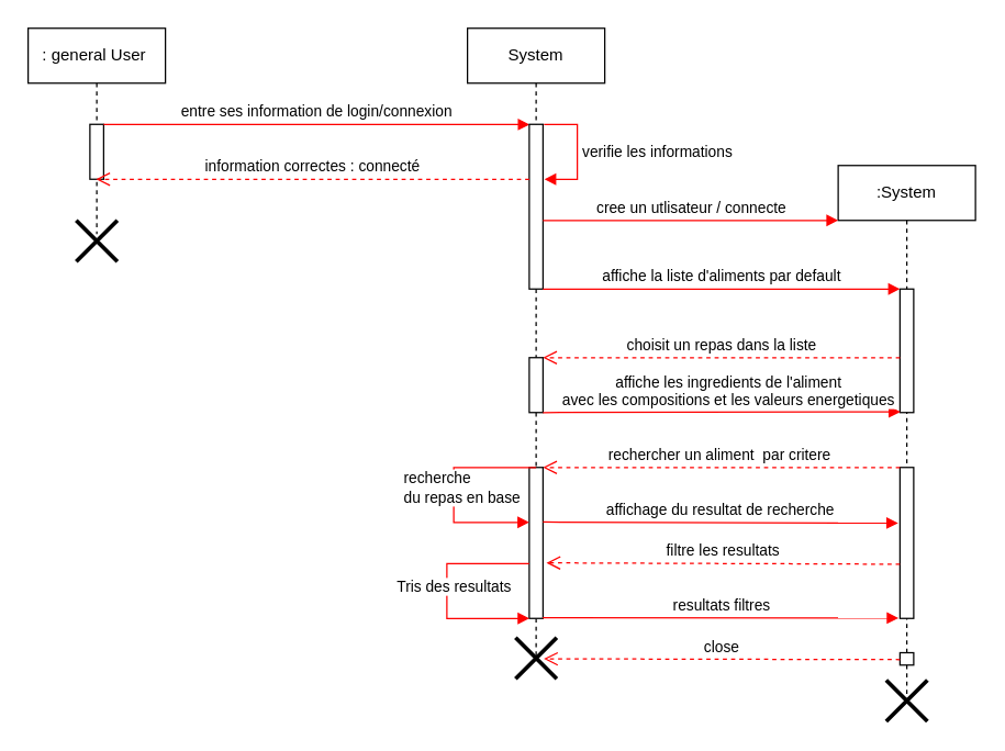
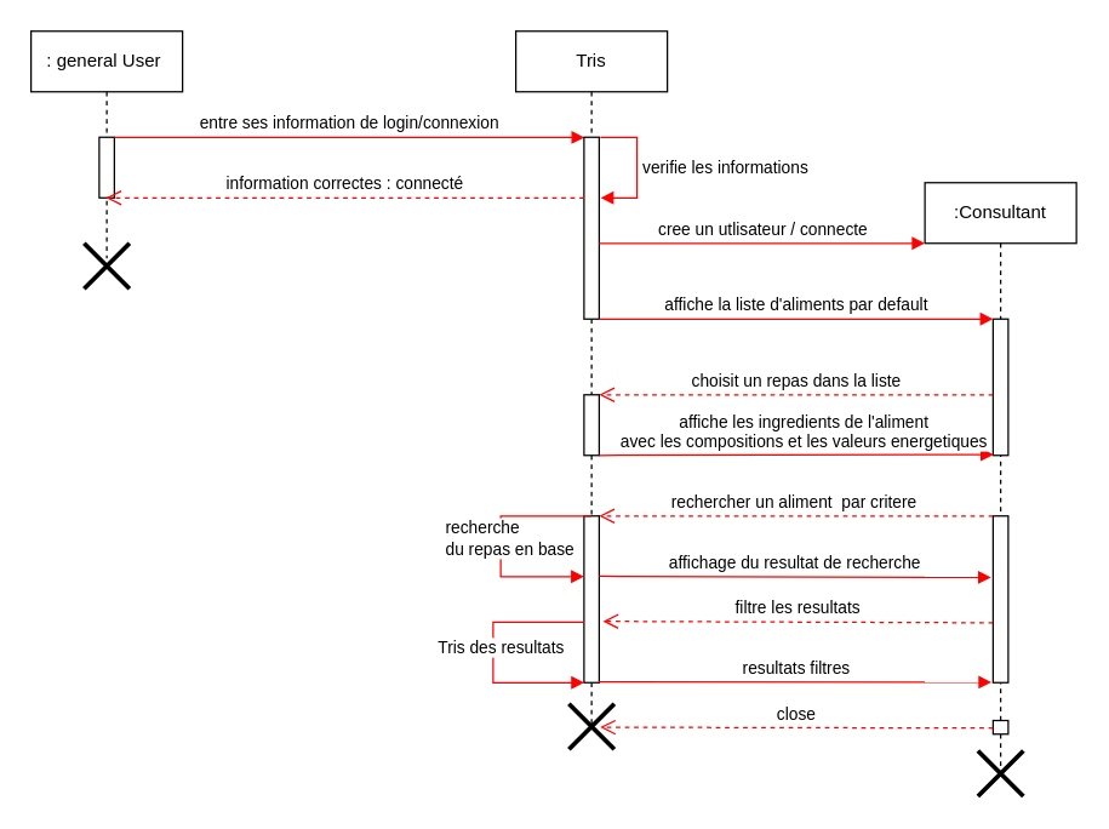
  <mxCell id="0" />
  <mxCell id="1" parent="0" />
  <mxCell id="2" value=": general User&amp;nbsp;" style="shape=umlLifeline;perimeter=lifelinePerimeter;whiteSpace=wrap;html=1;container=1;collapsible=0;recursiveResize=0;outlineConnect=0;" parent="1" vertex="1"><mxGeometry x="20" y="20" width="100" height="150" as="geometry" /></mxCell>
  <mxCell id="3" value="" style="html=1;points=[];perimeter=orthogonalPerimeter;" parent="2" vertex="1"><mxGeometry x="45" y="70" width="10" height="40" as="geometry" /></mxCell>
  <mxCell id="4" value="entre ses information de login/connexion" style="html=1;verticalAlign=bottom;startArrow=none;startFill=0;endArrow=block;startSize=8;rounded=0;strokeColor=#FF0000;entryX=0.03;entryY=0.001;entryDx=0;entryDy=0;entryPerimeter=0;" parent="2" target="13" edge="1"><mxGeometry x="-0.001" width="60" relative="1" as="geometry"><mxPoint x="55" y="70" as="sourcePoint" /><mxPoint x="280" y="70" as="targetPoint" /><mxPoint as="offset" /></mxGeometry></mxCell>
- <mxCell id="5" value=":System" style="shape=umlLifeline;perimeter=lifelinePerimeter;whiteSpace=wrap;html=1;container=1;collapsible=0;recursiveResize=0;outlineConnect=0;" parent="1" vertex="1"><mxGeometry x="610" y="120" width="100" height="390" as="geometry" /></mxCell>
+ <mxCell id="5" value=":Consultant" style="shape=umlLifeline;perimeter=lifelinePerimeter;whiteSpace=wrap;html=1;container=1;collapsible=0;recursiveResize=0;outlineConnect=0;" parent="1" vertex="1"><mxGeometry x="610" y="120" width="100" height="390" as="geometry" /></mxCell>
  <mxCell id="6" value="" style="html=1;points=[];perimeter=orthogonalPerimeter;" parent="5" vertex="1"><mxGeometry x="45" y="90" width="10" height="90" as="geometry" /></mxCell>
  <mxCell id="7" value="choisit un repas dans la liste" style="html=1;verticalAlign=bottom;endArrow=open;dashed=1;endSize=8;rounded=0;strokeColor=#FF0000;" parent="5" target="17" edge="1"><mxGeometry relative="1" as="geometry"><mxPoint x="45" y="140" as="sourcePoint" /><mxPoint x="-35" y="140" as="targetPoint" /></mxGeometry></mxCell>
  <mxCell id="8" value="" style="html=1;points=[];perimeter=orthogonalPerimeter;" parent="5" vertex="1"><mxGeometry x="45" y="220" width="10" height="110" as="geometry" /></mxCell>
  <mxCell id="9" value="rechercher un aliment&amp;nbsp; par critere&amp;nbsp;" style="html=1;verticalAlign=bottom;endArrow=open;dashed=1;endSize=8;rounded=0;strokeColor=#FF0000;" parent="5" target="19" edge="1"><mxGeometry relative="1" as="geometry"><mxPoint x="45" y="220" as="sourcePoint" /><mxPoint x="-160" y="220" as="targetPoint" /></mxGeometry></mxCell>
  <mxCell id="10" value="" style="html=1;points=[];perimeter=orthogonalPerimeter;" parent="5" vertex="1"><mxGeometry x="45" y="355" width="10" height="9" as="geometry" /></mxCell>
  <mxCell id="11" value="close" style="html=1;verticalAlign=bottom;endArrow=open;dashed=1;endSize=8;rounded=0;strokeColor=#FF0000;entryX=1.063;entryY=-0.062;entryDx=0;entryDy=0;entryPerimeter=0;" parent="5" edge="1"><mxGeometry relative="1" as="geometry"><mxPoint x="45" y="360" as="sourcePoint" /><mxPoint x="-214.37" y="359.442" as="targetPoint" /></mxGeometry></mxCell>
- <mxCell id="12" value="System" style="shape=umlLifeline;perimeter=lifelinePerimeter;whiteSpace=wrap;html=1;container=1;collapsible=0;recursiveResize=0;outlineConnect=0;" parent="1" vertex="1"><mxGeometry x="340" y="20" width="100" height="460" as="geometry" /></mxCell>
+ <mxCell id="12" value="Tris" style="shape=umlLifeline;perimeter=lifelinePerimeter;whiteSpace=wrap;html=1;container=1;collapsible=0;recursiveResize=0;outlineConnect=0;" parent="1" vertex="1"><mxGeometry x="340" y="20" width="100" height="460" as="geometry" /></mxCell>
  <mxCell id="13" value="" style="html=1;points=[];perimeter=orthogonalPerimeter;" parent="12" vertex="1"><mxGeometry x="45" y="70" width="10" height="120" as="geometry" /></mxCell>
  <mxCell id="14" value="verifie les informations&amp;nbsp;" style="edgeStyle=orthogonalEdgeStyle;html=1;align=left;spacingLeft=2;endArrow=block;rounded=0;strokeColor=#FF0000;exitX=1.073;exitY=0;exitDx=0;exitDy=0;exitPerimeter=0;" parent="12" source="13" edge="1"><mxGeometry relative="1" as="geometry"><mxPoint x="50" y="70.03" as="sourcePoint" /><Array as="points"><mxPoint x="80" y="70" /><mxPoint x="80" y="110" /><mxPoint x="56" y="110" /></Array><mxPoint x="56" y="110" as="targetPoint" /></mxGeometry></mxCell>
  <mxCell id="15" value="information correctes : connecté" style="html=1;verticalAlign=bottom;endArrow=open;dashed=1;endSize=8;rounded=0;strokeColor=#FF0000;" parent="12" target="2" edge="1"><mxGeometry relative="1" as="geometry"><mxPoint x="45" y="110" as="sourcePoint" /><mxPoint x="-270" y="110" as="targetPoint" /></mxGeometry></mxCell>
  <mxCell id="16" value="affiche la liste d'aliments par default" style="html=1;verticalAlign=bottom;endArrow=block;rounded=0;strokeColor=#FF0000;" parent="12" target="6" edge="1"><mxGeometry width="80" relative="1" as="geometry"><mxPoint x="55" y="190" as="sourcePoint" /><mxPoint x="135" y="190" as="targetPoint" /><mxPoint as="offset" /></mxGeometry></mxCell>
  <mxCell id="17" value="" style="html=1;points=[];perimeter=orthogonalPerimeter;" parent="12" vertex="1"><mxGeometry x="45" y="240" width="10" height="40" as="geometry" /></mxCell>
  <mxCell id="18" value="affiche les ingredients de l'aliment&lt;br&gt;avec les compositions et les valeurs energetiques" style="html=1;verticalAlign=bottom;endArrow=block;rounded=0;strokeColor=#FF0000;entryX=0.032;entryY=0.994;entryDx=0;entryDy=0;entryPerimeter=0;" parent="12" target="6" edge="1"><mxGeometry x="0.035" width="80" relative="1" as="geometry"><mxPoint x="55" y="280" as="sourcePoint" /><mxPoint x="135" y="280" as="targetPoint" /><mxPoint as="offset" /></mxGeometry></mxCell>
  <mxCell id="19" value="" style="html=1;points=[];perimeter=orthogonalPerimeter;" parent="12" vertex="1"><mxGeometry x="45" y="320" width="10" height="110" as="geometry" /></mxCell>
  <mxCell id="20" value="affichage du resultat de recherche" style="html=1;verticalAlign=bottom;endArrow=block;rounded=0;strokeColor=#FF0000;entryX=-0.128;entryY=0.369;entryDx=0;entryDy=0;entryPerimeter=0;" parent="12" target="8" edge="1"><mxGeometry width="80" relative="1" as="geometry"><mxPoint x="55" y="359.79" as="sourcePoint" /><mxPoint x="135" y="359.79" as="targetPoint" /></mxGeometry></mxCell>
  <mxCell id="21" value="&lt;br&gt;" style="shape=umlDestroy;whiteSpace=wrap;html=1;strokeWidth=3;" parent="12" vertex="1"><mxGeometry x="35" y="444" width="30" height="30" as="geometry" /></mxCell>
  <mxCell id="22" value="recherche &lt;br&gt;du repas en base" style="edgeStyle=orthogonalEdgeStyle;html=1;align=left;spacingLeft=2;endArrow=block;rounded=0;strokeColor=#FF0000;" parent="12" edge="1"><mxGeometry x="-0.032" y="-40" relative="1" as="geometry"><mxPoint x="50" y="320" as="sourcePoint" /><Array as="points"><mxPoint x="-10" y="320" /><mxPoint x="-10" y="360" /><mxPoint x="45" y="360" /></Array><mxPoint x="45" y="360" as="targetPoint" /><mxPoint as="offset" /></mxGeometry></mxCell>
  <mxCell id="23" value="Tris des resultats" style="edgeStyle=orthogonalEdgeStyle;html=1;align=left;spacingLeft=2;endArrow=block;rounded=0;strokeColor=#FF0000;entryX=0.012;entryY=1;entryDx=0;entryDy=0;entryPerimeter=0;" parent="12" target="19" edge="1"><mxGeometry x="-0.032" y="-40" relative="1" as="geometry"><mxPoint x="45" y="390" as="sourcePoint" /><Array as="points"><mxPoint x="-15" y="390" /><mxPoint x="-15" y="430" /></Array><mxPoint x="40" y="430" as="targetPoint" /><mxPoint as="offset" /></mxGeometry></mxCell>
  <mxCell id="24" value="" style="shape=umlDestroy;whiteSpace=wrap;html=1;strokeWidth=3;" parent="1" vertex="1"><mxGeometry x="55" y="160" width="30" height="30" as="geometry" /></mxCell>
  <mxCell id="25" value="cree un utlisateur / connecte" style="html=1;verticalAlign=bottom;endArrow=block;rounded=0;strokeColor=#FF0000;" parent="1" source="13" edge="1"><mxGeometry width="80" relative="1" as="geometry"><mxPoint x="400" y="160" as="sourcePoint" /><mxPoint x="610" y="160" as="targetPoint" /></mxGeometry></mxCell>
  <mxCell id="26" value="filtre les resultats" style="html=1;verticalAlign=bottom;endArrow=open;dashed=1;endSize=8;rounded=0;strokeColor=#FF0000;entryX=1.25;entryY=0.632;entryDx=0;entryDy=0;entryPerimeter=0;exitX=-0.007;exitY=0.641;exitDx=0;exitDy=0;exitPerimeter=0;" parent="1" source="8" target="19" edge="1"><mxGeometry relative="1" as="geometry"><mxPoint x="650" y="409" as="sourcePoint" /><mxPoint x="390" y="409" as="targetPoint" /></mxGeometry></mxCell>
  <mxCell id="27" value="resultats filtres" style="html=1;verticalAlign=bottom;endArrow=block;rounded=0;strokeColor=#FF0000;exitX=0.98;exitY=0.995;exitDx=0;exitDy=0;exitPerimeter=0;entryX=-0.104;entryY=0.998;entryDx=0;entryDy=0;entryPerimeter=0;" parent="1" source="19" target="8" edge="1"><mxGeometry width="80" relative="1" as="geometry"><mxPoint x="400" y="450" as="sourcePoint" /><mxPoint x="480" y="450" as="targetPoint" /></mxGeometry></mxCell>
  <mxCell id="28" value="" style="shape=umlDestroy;whiteSpace=wrap;html=1;strokeWidth=3;" parent="1" vertex="1"><mxGeometry x="645" y="495" width="30" height="30" as="geometry" /></mxCell>
